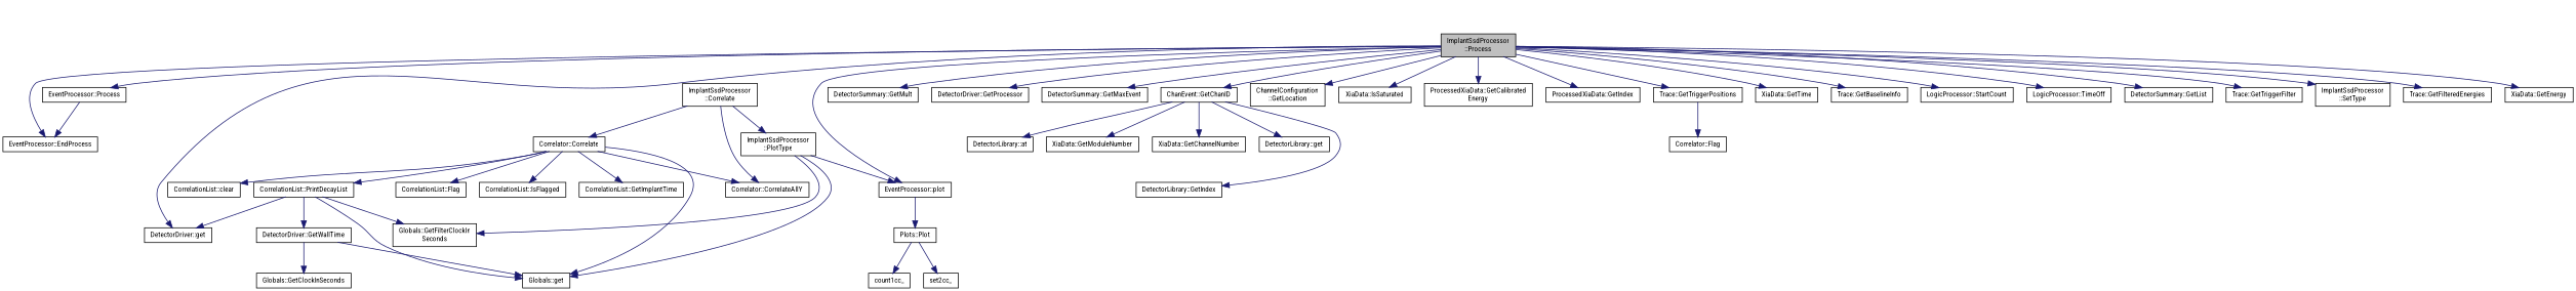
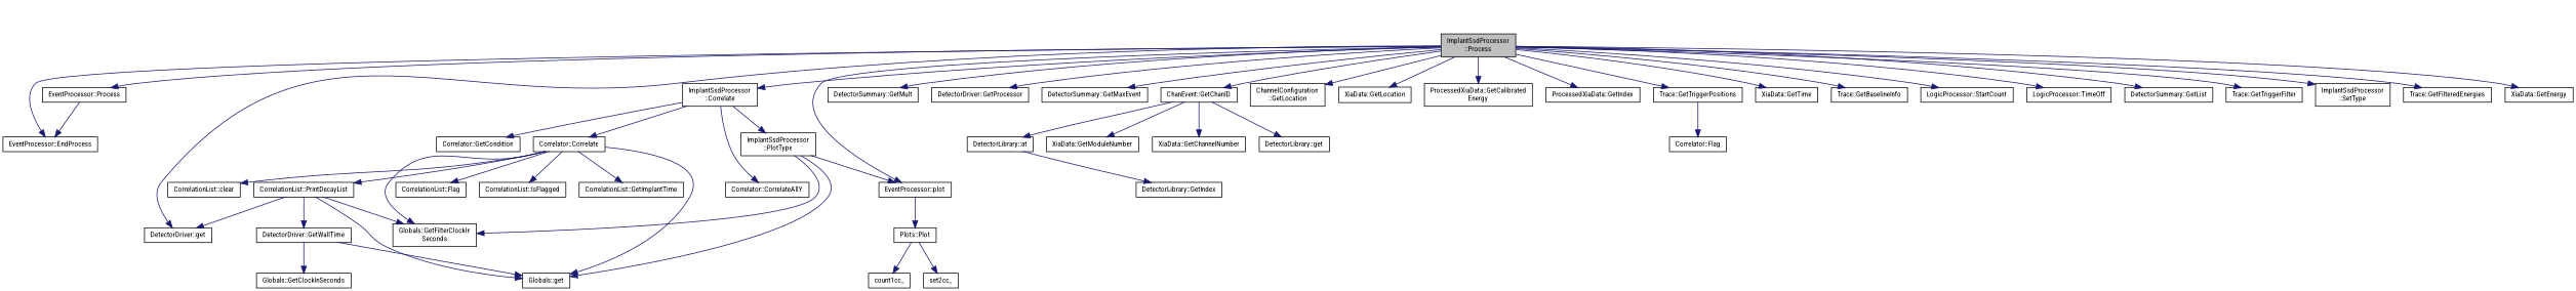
  digraph {
    fontname="Roboto Condensed"
    rankdir=TB
    node [color=black fillcolor=white fontname="Roboto Condensed" fontsize=10 shape=record style=filled]
    edge [color=midnightblue fontname="Roboto Condensed" fontsize=10 labelfontname=Helvetica labelfontsize=10 style=solid]
    n1 [fillcolor=grey75 fontcolor=black height=0.2 label="ImplantSsdProcessor\l::Process" width=0.4]
    n2 [height=0.2 label="EventProcessor::Process" width=0.4]
    n3 [height=0.2 label="EventProcessor::EndProcess" width=0.4]
    n4 [height=0.2 label="DetectorDriver::get" width=0.4]
    n5 [height=0.2 label="DetectorSummary::GetMult" width=0.4]
    n6 [height=0.2 label="DetectorDriver::GetProcessor" width=0.4]
    n7 [height=0.2 label="DetectorSummary::GetMaxEvent" width=0.4]
    n8 [height=0.2 label="ChanEvent::GetChanID" width=0.4]
    n9 [height=0.2 label="ChannelConfiguration\l::GetLocation" width=0.4]
-   n10 [height=0.2 label="XiaData::IsSaturated" width=0.4]
+   n10 [height=0.2 label="XiaData::GetLocation" width=0.4]
    n11 [height=0.2 label="ProcessedXiaData::GetCalibrated\lEnergy" width=0.4]
    n12 [height=0.2 label="ProcessedXiaData::GetIndex" width=0.4]
    n13 [height=0.2 label="Trace::GetTriggerPositions" width=0.4]
    n14 [height=0.2 label="XiaData::GetTime" width=0.4]
    n15 [height=0.2 label="Trace::GetBaselineInfo" width=0.4]
    n16 [height=0.2 label="LogicProcessor::StartCount" width=0.4]
    n17 [height=0.2 label="LogicProcessor::TimeOff" width=0.4]
    n18 [height=0.2 label="DetectorSummary::GetList" width=0.4]
    n19 [height=0.2 label="EventProcessor::plot" width=0.4]
    n20 [height=0.2 label="Trace::GetTriggerFilter" width=0.4]
    n21 [height=0.2 label="ImplantSsdProcessor\l::SetType" width=0.4]
    n22 [height=0.2 label="ImplantSsdProcessor\l::Correlate" width=0.4]
    n23 [height=0.2 label="Trace::GetFilteredEnergies" width=0.4]
    n24 [height=0.2 label="XiaData::GetEnergy" width=0.4]
    n25 [height=0.2 label="DetectorLibrary::get" width=0.4]
    n26 [height=0.2 label="DetectorLibrary::at" width=0.4]
    n27 [height=0.2 label="XiaData::GetModuleNumber" width=0.4]
    n28 [height=0.2 label="XiaData::GetChannelNumber" width=0.4]
    n29 [height=0.2 label="Correlator::Flag" width=0.4]
    n30 [height=0.2 label="Plots::Plot" width=0.4]
    n31 [height=0.2 label="Correlator::CorrelateAllY" width=0.4]
    n32 [height=0.2 label="Correlator::Correlate" width=0.4]
    n33 [height=0.2 label="ImplantSsdProcessor\l::PlotType" width=0.4]
+   n34 [height=0.2 label="Correlator::GetCondition" width=0.4]
    n35 [height=0.2 label="DetectorLibrary::GetIndex" width=0.4]
    n36 [height=0.2 label=count1cc_ width=0.4]
    n37 [height=0.2 label=set2cc_ width=0.4]
    n38 [height=0.2 label="Globals::get" width=0.4]
    n39 [height=0.2 label="Globals::GetFilterClockIn\lSeconds" width=0.4]
    n40 [height=0.2 label="CorrelationList::IsFlagged" width=0.4]
    n41 [height=0.2 label="CorrelationList::PrintDecayList" width=0.4]
    n42 [height=0.2 label="CorrelationList::GetImplantTime" width=0.4]
    n43 [height=0.2 label="CorrelationList::clear" width=0.4]
    n44 [height=0.2 label="CorrelationList::Flag" width=0.4]
    n45 [height=0.2 label="DetectorDriver::GetWallTime" width=0.4]
    n46 [height=0.2 label="Globals::GetClockInSeconds" width=0.4]
    n1 -> n2
    n1 -> n3
    n1 -> n4
    n1 -> n5
    n1 -> n6
    n1 -> n7
    n1 -> n8
    n1 -> n9
    n1 -> n10
    n1 -> n11
    n1 -> n12
    n1 -> n13
    n1 -> n14
    n1 -> n15
    n1 -> n16
    n1 -> n17
    n1 -> n18
    n1 -> n19
    n1 -> n20
    n1 -> n21
+   n1 -> n22
    n1 -> n23
    n1 -> n24
    n2 -> n3
    n8 -> n25
    n8 -> n26
    n8 -> n27
    n8 -> n28
    n13 -> n29
    n19 -> n30
    n22 -> n31
    n22 -> n32
    n22 -> n33
-   n8 -> n35
+   n22 -> n34
+   n26 -> n35
    n30 -> n36
    n30 -> n37
    n32 -> n38
-   n32 -> n31
+   n32 -> n39
    n32 -> n40
    n32 -> n41
    n32 -> n42
    n32 -> n43
    n32 -> n44
    n33 -> n19
    n33 -> n38
    n33 -> n39
    n41 -> n4
    n41 -> n38
    n41 -> n39
    n41 -> n45
    n45 -> n38
    n45 -> n46
  }
